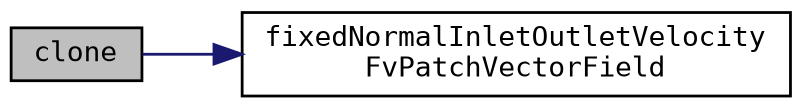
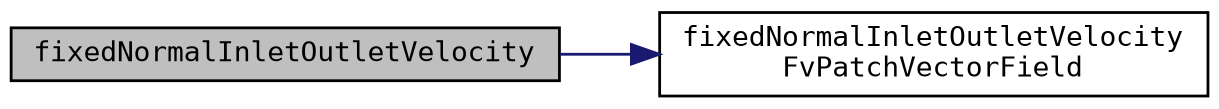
  digraph {
    rankdir=LR
    fontname="DejaVu Sans Mono"
    node [color=black fontname="DejaVu Sans Mono" fontsize=10 shape=record]
-   n1 [fillcolor=grey75 fontcolor=black height=0.2 label=clone style=filled width=0.4]
+   n1 [fillcolor=grey75 fontcolor=black height=0.2 label=fixedNormalInletOutletVelocity style=filled width=0.4]
    n2 [height=0.2 label="fixedNormalInletOutletVelocity\lFvPatchVectorField" width=0.4]
    n1 -> n2 [color=midnightblue fontname="DejaVu Sans Mono" fontsize=10 labelfontname=FreeSans labelfontsize=10 style=solid]
  }
